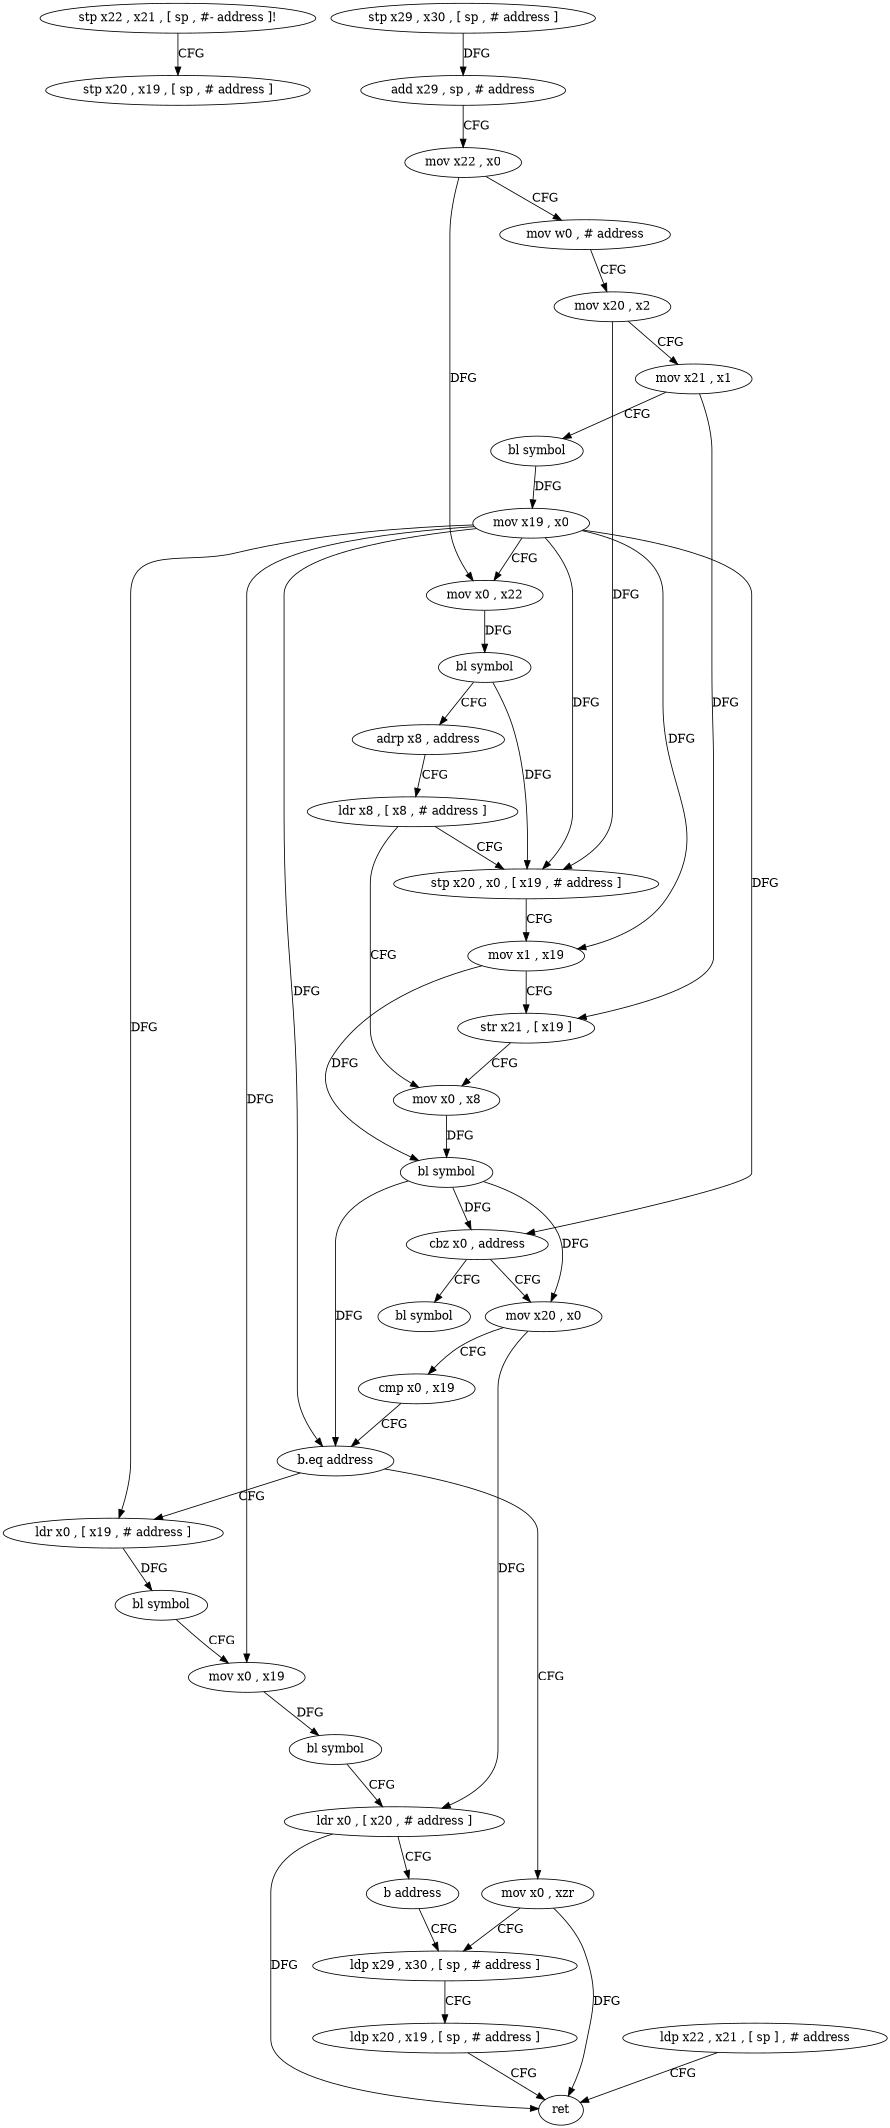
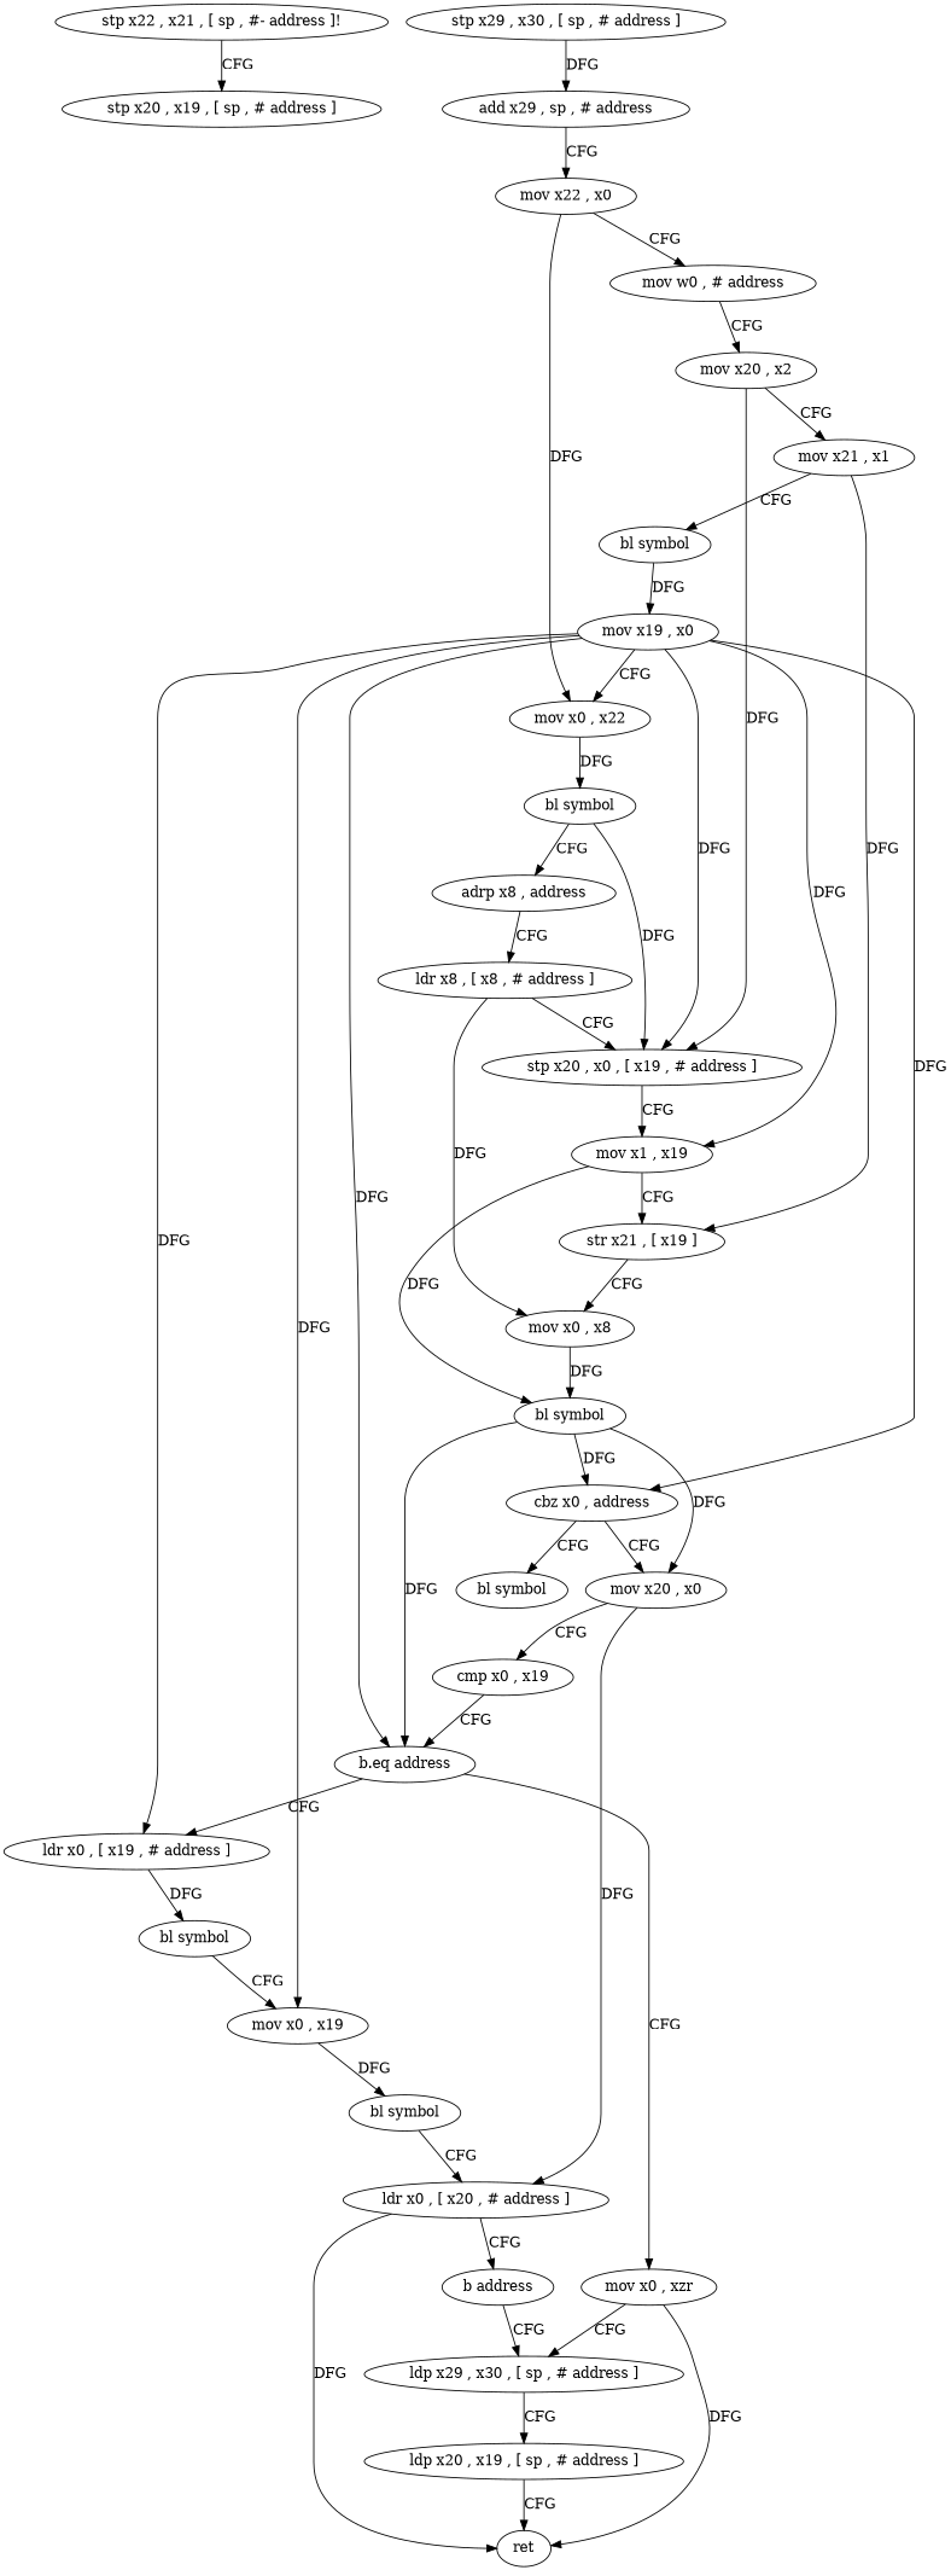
  digraph {
    n1 [label="stp x22 , x21 , [ sp , #- address ]!"]
    n2 [label="stp x20 , x19 , [ sp , # address ]"]
    n3 [label="stp x29 , x30 , [ sp , # address ]"]
    n4 [label="add x29 , sp , # address"]
    n5 [label="mov x22 , x0"]
    n6 [label="mov w0 , # address"]
    n7 [label="mov x0 , x22"]
    n8 [label="mov x20 , x2"]
    n9 [label="bl symbol"]
    n10 [label="mov x21 , x1"]
    n11 [label="stp x20 , x0 , [ x19 , # address ]"]
    n12 [label="bl symbol"]
    n13 [label="str x21 , [ x19 ]"]
    n14 [label="mov x1 , x19"]
    n15 [label="mov x19 , x0"]
    n16 [label="mov x0 , x8"]
    n17 [label="b.eq address"]
    n18 [label="ldr x0 , [ x19 , # address ]"]
    n19 [label="mov x0 , x19"]
    n20 [label="cbz x0 , address"]
    n21 [label="bl symbol"]
    n22 [label="mov x0 , xzr"]
    n23 [label="bl symbol"]
    n24 [label="bl symbol"]
    n25 [label="adrp x8 , address"]
    n26 [label="ldr x8 , [ x8 , # address ]"]
    n27 [label="mov x20 , x0"]
    n28 [label="bl symbol"]
    n29 [label="cmp x0 , x19"]
    n30 [label="ldr x0 , [ x20 , # address ]"]
    n31 [label=ret]
    n32 [label="b address"]
    n33 [label="ldp x29 , x30 , [ sp , # address ]"]
    n34 [label="ldp x20 , x19 , [ sp , # address ]"]
-   n35 [label="ldp x22 , x21 , [ sp ] , # address"]
    n1 -> n2 [label=CFG]
    n3 -> n4 [label=DFG]
    n4 -> n5 [label=CFG]
    n5 -> n6 [label=CFG]
    n5 -> n7 [label=DFG]
    n6 -> n8 [label=CFG]
    n7 -> n9 [label=DFG]
    n8 -> n10 [label=CFG]
    n8 -> n11 [label=DFG]
    n9 -> n11 [label=DFG]
    n9 -> n25 [label=CFG]
    n10 -> n12 [label=CFG]
    n10 -> n13 [label=DFG]
    n11 -> n14 [label=CFG]
    n12 -> n15 [label=DFG]
    n13 -> n16 [label=CFG]
    n14 -> n13 [label=CFG]
    n14 -> n21 [label=DFG]
    n15 -> n7 [label=CFG]
    n15 -> n11 [label=DFG]
    n15 -> n14 [label=DFG]
    n15 -> n17 [label=DFG]
    n15 -> n18 [label=DFG]
    n15 -> n19 [label=DFG]
    n15 -> n20 [label=DFG]
    n16 -> n21 [label=DFG]
    n17 -> n18 [label=CFG]
    n17 -> n22 [label=CFG]
    n18 -> n23 [label=DFG]
    n19 -> n24 [label=DFG]
    n20 -> n27 [label=CFG]
    n20 -> n28 [label=CFG]
    n21 -> n17 [label=DFG]
    n21 -> n20 [label=DFG]
    n21 -> n27 [label=DFG]
    n22 -> n31 [label=DFG]
    n22 -> n33 [label=CFG]
    n23 -> n19 [label=CFG]
    n24 -> n30 [label=CFG]
    n25 -> n26 [label=CFG]
    n26 -> n11 [label=CFG]
-   n26 -> n16 [label=CFG]
+   n26 -> n16 [label=DFG]
    n27 -> n29 [label=CFG]
    n27 -> n30 [label=DFG]
    n29 -> n17 [label=CFG]
    n30 -> n31 [label=DFG]
    n30 -> n32 [label=CFG]
    n32 -> n33 [label=CFG]
    n33 -> n34 [label=CFG]
    n34 -> n31 [label=CFG]
-   n35 -> n31 [label=CFG]
  }
